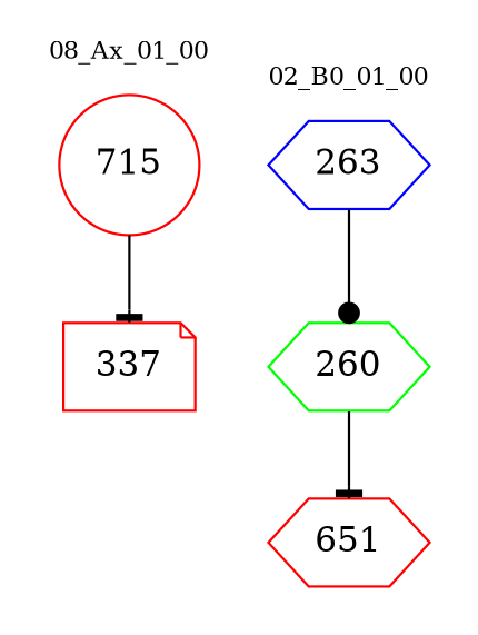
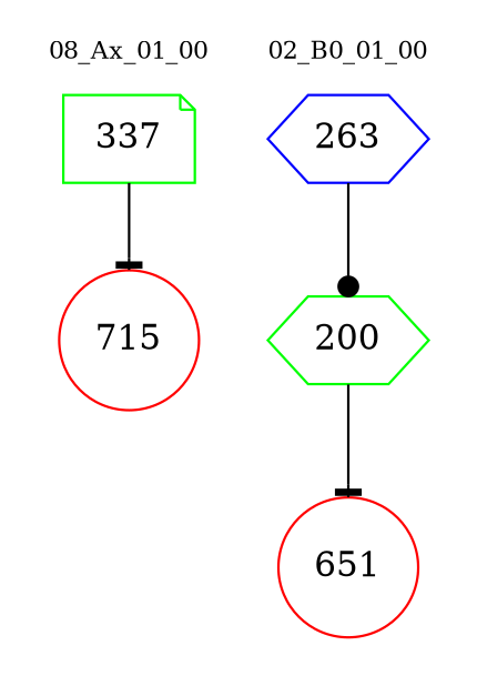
  digraph {
    node [color=green shape=circle]
    edge [arrowhead=tee color=black]
-   n1 [color=red label=337 shape=note]
+   n1 [label=337 shape=note]
    n2 [color=red label=715]
    n3 [color=blue label=263 shape=hexagon]
-   n4 [label=260 shape=hexagon]
-   n5 [color=red label=651 shape=hexagon]
+   n4 [label=200 shape=hexagon]
+   n5 [color=red label=651]
    subgraph cluster_1 {
      color=white
      fontsize=10
      label="08_Ax_01_00"
      n1
      n2
    }
    subgraph cluster_2 {
      color=white
      fontsize=10
      label="02_B0_01_00"
      n3
      n4
      n5
    }
-   n2 -> n1
+   n1 -> n2
    n3 -> n4 [arrowhead=dot]
    n4 -> n5
  }
